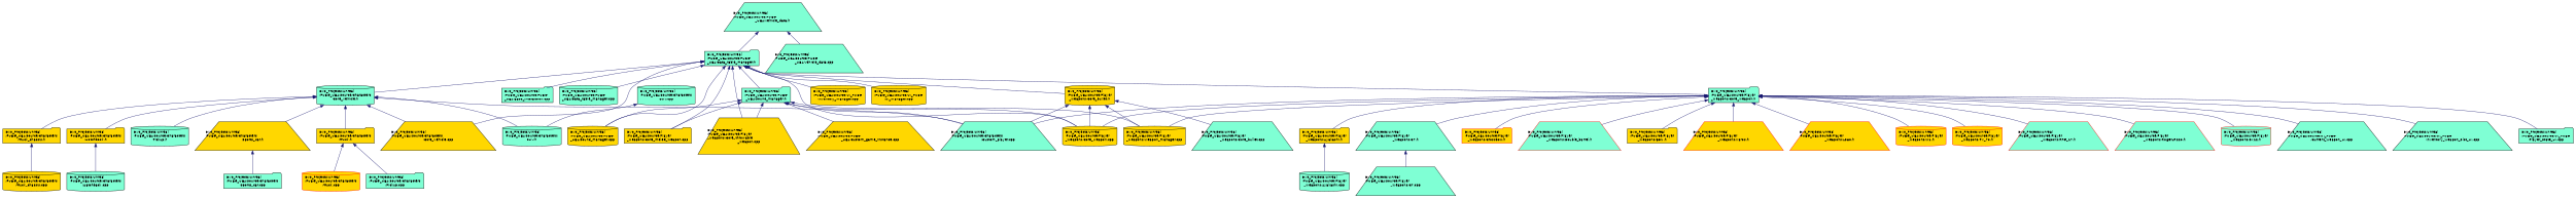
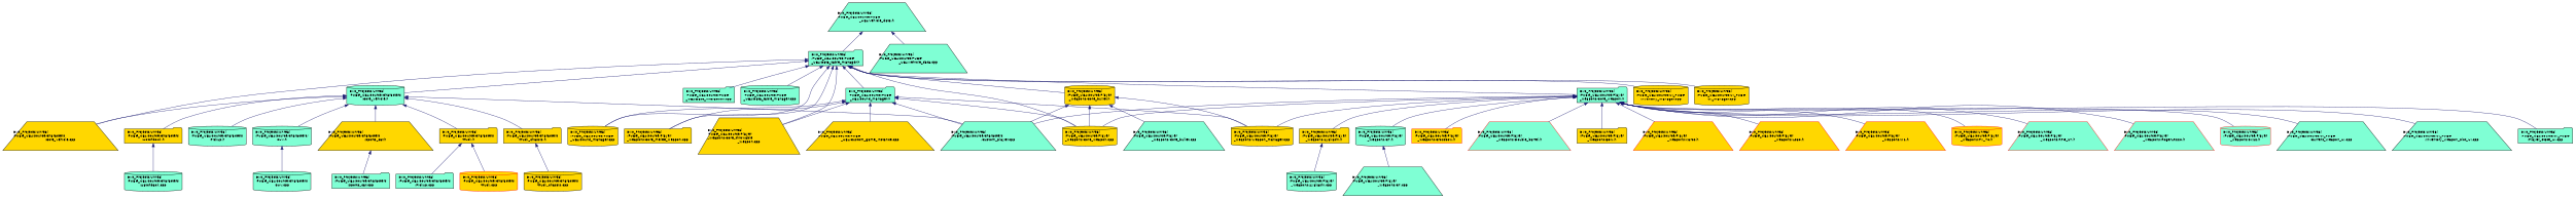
  digraph {
    node [color=black fillcolor=aquamarine fontname=Helvetica fontsize=10 shape=cylinder style=filled]
    edge [color=midnightblue dir=back fontname=Helvetica fontsize=10 labelfontname=Helvetica labelfontsize=10 style=solid]
    n1 [fontcolor=black height=0.2 label="D:/0_Projects/Unreal\l/PUBG_UE4/Source/PUBG\l_UE4/Vehicle_data.h" shape=trapezium width=0.4]
    n2 [height=0.2 label="D:/0_Projects/Unreal\l/PUBG_UE4/Source/PUBG\l_UE4/Data_table_manager.h" shape=folder width=0.4]
    n3 [height=0.2 label="D:/0_Projects/Unreal\l/PUBG_UE4/Source/PUBG\l_UE4/Vehicle_data.cpp" shape=trapezium width=0.4]
    n4 [fillcolor=gold height=0.2 label="D:/0_Projects/Unreal\l/PUBG_UE4/Source/Characters\l/Core_vehicle.cpp" shape=trapezium width=0.4]
    n5 [height=0.2 label="D:/0_Projects/Unreal\l/PUBG_UE4/Source/Characters\l/Core_vehicle.h" width=0.4]
    n6 [height=0.2 label="D:/0_Projects/Unreal\l/PUBG_UE4/Source/PUBG\l_UE4/Base_interaction.cpp" shape=folder width=0.4]
    n7 [height=0.2 label="D:/0_Projects/Unreal\l/PUBG_UE4/Source/PUBG\l_UE4/Data_table_manager.cpp" width=0.4]
    n8 [fillcolor=gold height=0.2 label="D:/0_Projects/Unreal\l/PUBG_UE4/Source/PUBG\l_UE4/Sound_manager.cpp" width=0.4]
    n9 [height=0.2 label="D:/0_Projects/Unreal\l/PUBG_UE4/Source/PUBG\l_UE4/Sound_manager.h" shape=folder width=0.4]
    n10 [fillcolor=gold height=0.2 label="D:/0_Projects/Unreal\l/PUBG_UE4/Source/Player\l_weapons/Core_melee_weapon.cpp" shape=folder width=0.4]
    n11 [fillcolor=gold height=0.2 label="D:/0_Projects/Unreal\l/PUBG_UE4/Source/Player\l_weapons/Core_throwable\l_weapon.cpp" shape=trapezium width=0.4]
    n12 [fillcolor=gold height=0.2 label="D:/0_Projects/Unreal\l/PUBG_UE4/Source/Player\l_weapons/Core_weapon.cpp" width=0.4]
    n13 [fillcolor=gold height=0.2 label="D:/0_Projects/Unreal\l/PUBG_UE4/Source/Player\l_weapons/Core_bullet.h" width=0.4]
    n14 [height=0.2 label="D:/0_Projects/Unreal\l/PUBG_UE4/Source/Player\l_weapons/Core_weapon.h" shape=folder width=0.4]
    n15 [fillcolor=gold height=0.2 label="D:/0_Projects/Unreal\l/PUBG_UE4/Source/UI_PUBG\l/Inventory_manager.cpp" width=0.4]
    n16 [fillcolor=gold height=0.2 label="D:/0_Projects/Unreal\l/PUBG_UE4/Source/UI_PUBG\l/UI_manager.cpp" width=0.4]
    n17 [height=0.2 label="D:/0_Projects/Unreal\l/PUBG_UE4/Source/Characters\l/Custom_player.cpp" shape=trapezium width=0.4]
    n18 [fillcolor=gold height=0.2 label="D:/0_Projects/Unreal\l/PUBG_UE4/Source/Characters\l/Hatchback.h" shape=folder width=0.4]
    n19 [height=0.2 label="D:/0_Projects/Unreal\l/PUBG_UE4/Source/Characters\l/Pickup.h" width=0.4]
    n20 [height=0.2 label="D:/0_Projects/Unreal\l/PUBG_UE4/Source/Characters/\lSUV.h" width=0.4]
    n21 [fillcolor=gold height=0.2 label="D:/0_Projects/Unreal\l/PUBG_UE4/Source/Characters\l/Sports_car.h" shape=trapezium width=0.4]
    n22 [fillcolor=gold height=0.2 label="D:/0_Projects/Unreal\l/PUBG_UE4/Source/Characters\l/Truck.h" shape=folder width=0.4]
    n23 [fillcolor=gold height=0.2 label="D:/0_Projects/Unreal\l/PUBG_UE4/Source/Characters\l/Truck_chassis.h" shape=folder width=0.4]
    n24 [fillcolor=gold height=0.2 label="D:/0_Projects/Unreal\l/PUBG_UE4/Source/PUBG\l_UE4/Custom_game_instance.cpp" shape=trapezium width=0.4]
    n25 [fillcolor=gold height=0.2 label="D:/0_Projects/Unreal\l/PUBG_UE4/Source/Player\l_weapons/Weapon_manager.cpp" width=0.4]
    n26 [height=0.2 label="D:/0_Projects/Unreal\l/PUBG_UE4/Source/Player\l_weapons/Core_bullet.cpp" shape=trapezium width=0.4]
    n27 [fillcolor=gold height=0.2 label="D:/0_Projects/Unreal\l/PUBG_UE4/Source/Player\l_weapons/Ayakashi.h" shape=folder width=0.4]
-   n28 [height=0.2 label="D:/0_Projects/Unreal\l/PUBG_UE4/Source/Player\l_weapons/C7.h" shape=trapezium width=0.4]
+   n28 [height=0.2 label="D:/0_Projects/Unreal\l/PUBG_UE4/Source/Player\l_weapons/C7.h" width=0.4]
    n29 [color=red fillcolor=gold height=0.2 label="D:/0_Projects/Unreal\l/PUBG_UE4/Source/Player\l_weapons/Crossbow.h" shape=folder width=0.4]
    n30 [color=red height=0.2 label="D:/0_Projects/Unreal\l/PUBG_UE4/Source/Player\l_weapons/Double_barrel.h" shape=trapezium width=0.4]
    n31 [fillcolor=gold height=0.2 label="D:/0_Projects/Unreal\l/PUBG_UE4/Source/Player\l_weapons/EON.h" shape=folder width=0.4]
    n32 [color=red fillcolor=gold height=0.2 label="D:/0_Projects/Unreal\l/PUBG_UE4/Source/Player\l_weapons/Karos.h" shape=trapezium width=0.4]
    n33 [color=red fillcolor=gold height=0.2 label="D:/0_Projects/Unreal\l/PUBG_UE4/Source/Player\l_weapons/LS80.h" shape=trapezium width=0.4]
-   n34 [color=red fillcolor=gold height=0.2 label="D:/0_Projects/Unreal\l/PUBG_UE4/Source/Player\l_weapons/M1.h" width=0.4]
+   n34 [color=red fillcolor=gold height=0.2 label="D:/0_Projects/Unreal\l/PUBG_UE4/Source/Player\l_weapons/M1.h" shape=trapezium width=0.4]
    n35 [color=red fillcolor=gold height=0.2 label="D:/0_Projects/Unreal\l/PUBG_UE4/Source/Player\l_weapons/PX_70.h" width=0.4]
    n36 [color=red height=0.2 label="D:/0_Projects/Unreal\l/PUBG_UE4/Source/Player\l_weapons/RPG_17.h" shape=trapezium width=0.4]
    n37 [color=red height=0.2 label="D:/0_Projects/Unreal\l/PUBG_UE4/Source/Player\l_weapons/RogerLR220.h" shape=trapezium width=0.4]
    n38 [color=red height=0.2 label="D:/0_Projects/Unreal\l/PUBG_UE4/Source/Player\l_weapons/SK12.h" width=0.4]
    n39 [height=0.2 label="D:/0_Projects/Unreal\l/PUBG_UE4/Source/UI_PUBG\l/Current_Weapon_UI.cpp" shape=trapezium width=0.4]
    n40 [height=0.2 label="D:/0_Projects/Unreal\l/PUBG_UE4/Source/UI_PUBG\l/Inventory_Weapon_Slot_UI.cpp" shape=trapezium width=0.4]
    n41 [height=0.2 label="D:/0_Projects/Unreal\l/PUBG_UE4/Source/UI_PUBG\l/Player_State_UI.cpp" shape=folder width=0.4]
    n42 [height=0.2 label="D:/0_Projects/Unreal\l/PUBG_UE4/Source/Characters\l/Hatchback.cpp" width=0.4]
    n43 [height=0.2 label="D:/0_Projects/Unreal\l/PUBG_UE4/Source/Characters\l/SUV.cpp" width=0.4]
    n44 [height=0.2 label="D:/0_Projects/Unreal\l/PUBG_UE4/Source/Characters\l/Sports_car.cpp" shape=folder width=0.4]
    n45 [height=0.2 label="D:/0_Projects/Unreal\l/PUBG_UE4/Source/Characters\l/Pickup.cpp" shape=folder width=0.4]
    n46 [color=red fillcolor=gold height=0.2 label="D:/0_Projects/Unreal\l/PUBG_UE4/Source/Characters\l/Truck.cpp" width=0.4]
    n47 [fillcolor=gold height=0.2 label="D:/0_Projects/Unreal\l/PUBG_UE4/Source/Characters\l/Truck_chassis.cpp" width=0.4]
    n48 [height=0.2 label="D:/0_Projects/Unreal\l/PUBG_UE4/Source/Player\l_weapons/Ayakashi.cpp" width=0.4]
    n49 [height=0.2 label="D:/0_Projects/Unreal\l/PUBG_UE4/Source/Player\l_weapons/C7.cpp" shape=trapezium width=0.4]
    n1 -> n2
    n1 -> n3
    n2 -> n4
    n2 -> n5
    n2 -> n6
    n2 -> n7
    n2 -> n8
    n2 -> n9
    n2 -> n10
    n2 -> n11
    n2 -> n12
    n2 -> n13
    n2 -> n14
    n2 -> n15
    n2 -> n16
    n5 -> n4
    n5 -> n17
    n5 -> n18
    n5 -> n19
    n5 -> n20
    n5 -> n21
    n5 -> n22
    n5 -> n23
    n9 -> n8
    n9 -> n10
    n9 -> n11
    n9 -> n12
    n9 -> n17
    n9 -> n24
    n9 -> n25
    n13 -> n12
    n13 -> n17
    n13 -> n25
    n13 -> n26
    n14 -> n12
    n14 -> n17
    n14 -> n25
    n14 -> n27
    n14 -> n28
    n14 -> n29
    n14 -> n30
    n14 -> n31
    n14 -> n32
    n14 -> n33
    n14 -> n34
    n14 -> n35
    n14 -> n36
    n14 -> n37
    n14 -> n38
    n14 -> n39
    n14 -> n40
    n14 -> n41
    n18 -> n42
-   n43 -> n20
+   n20 -> n43
    n21 -> n44
    n22 -> n45
    n22 -> n46
    n23 -> n47
    n27 -> n48
    n28 -> n49
  }
